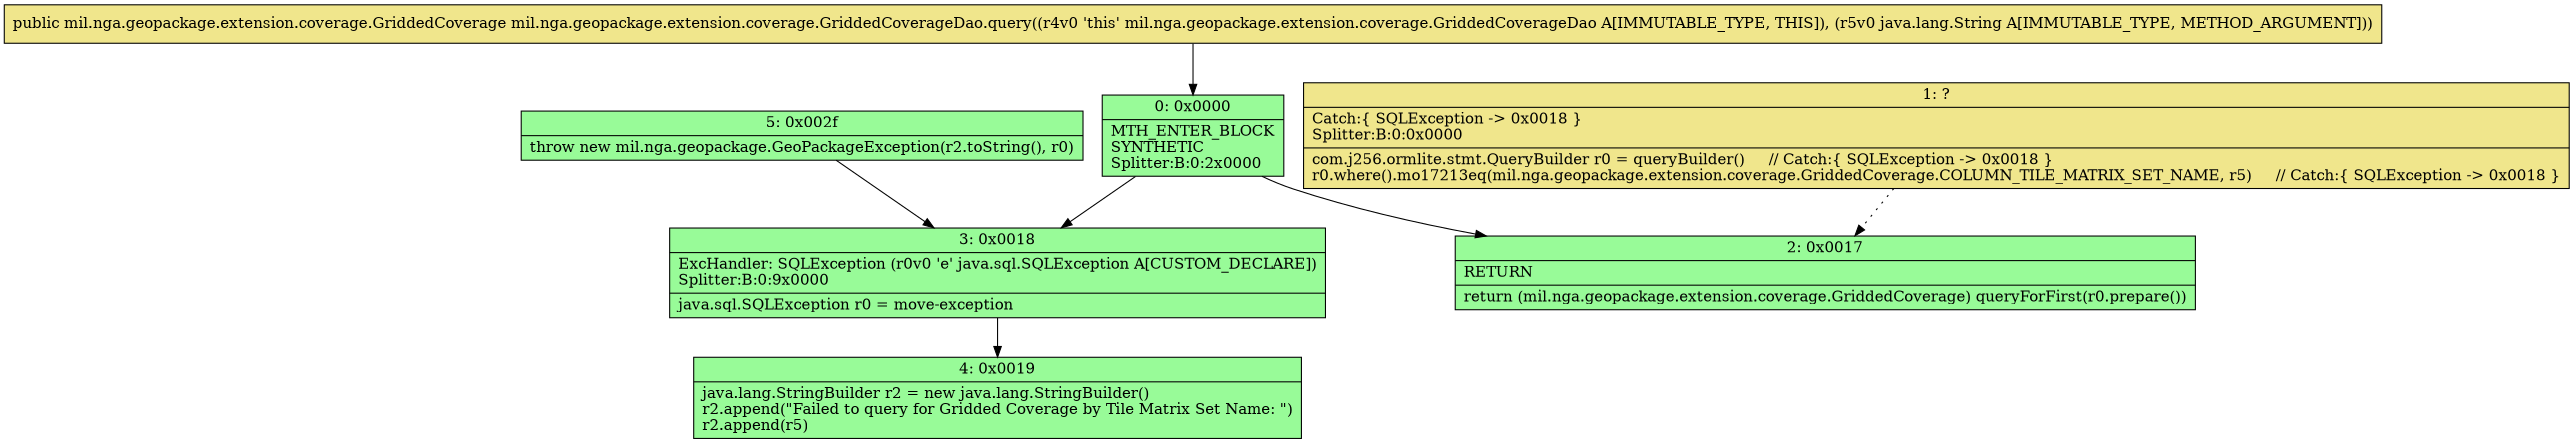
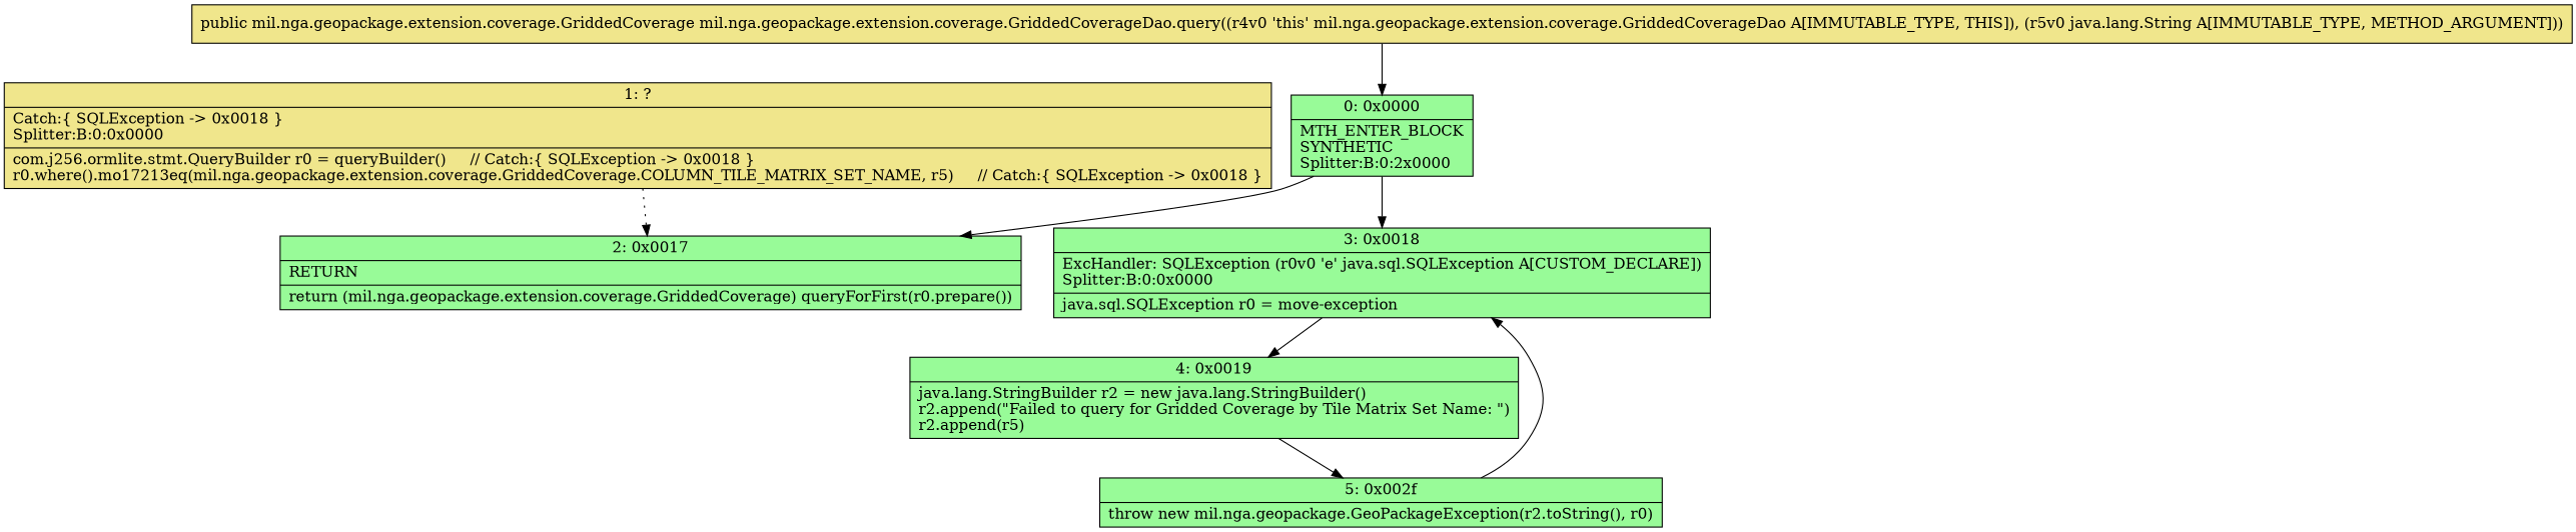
  digraph {
    node [fillcolor=palegreen shape=record style=filled]
    edge [style=solid]
    n1 [label="{0\:\ 0x0000|MTH_ENTER_BLOCK\lSYNTHETIC\lSplitter:B:0:2x0000\l}"]
-   n2 [label="{3\:\ 0x0018|ExcHandler: SQLException (r0v0 'e' java.sql.SQLException A[CUSTOM_DECLARE])\lSplitter:B:0:9x0000\l|java.sql.SQLException r0 = move\-exception\l}"]
+   n2 [label="{3\:\ 0x0018|ExcHandler: SQLException (r0v0 'e' java.sql.SQLException A[CUSTOM_DECLARE])\lSplitter:B:0:0x0000\l|java.sql.SQLException r0 = move\-exception\l}"]
    n3 [label="{2\:\ 0x0017|RETURN\l|return (mil.nga.geopackage.extension.coverage.GriddedCoverage) queryForFirst(r0.prepare())\l}"]
    n4 [fillcolor=khaki label="{1\:\ ?|Catch:\{ SQLException \-\> 0x0018 \}\lSplitter:B:0:0x0000\l|com.j256.ormlite.stmt.QueryBuilder r0 = queryBuilder()     \/\/ Catch:\{ SQLException \-\> 0x0018 \}\lr0.where().mo17213eq(mil.nga.geopackage.extension.coverage.GriddedCoverage.COLUMN_TILE_MATRIX_SET_NAME, r5)     \/\/ Catch:\{ SQLException \-\> 0x0018 \}\l}"]
    n5 [label="{4\:\ 0x0019|java.lang.StringBuilder r2 = new java.lang.StringBuilder()\lr2.append(\"Failed to query for Gridded Coverage by Tile Matrix Set Name: \")\lr2.append(r5)\l}"]
    n6 [label="{5\:\ 0x002f|throw new mil.nga.geopackage.GeoPackageException(r2.toString(), r0)\l}"]
    n7 [fillcolor=khaki label="{public mil.nga.geopackage.extension.coverage.GriddedCoverage mil.nga.geopackage.extension.coverage.GriddedCoverageDao.query((r4v0 'this' mil.nga.geopackage.extension.coverage.GriddedCoverageDao A[IMMUTABLE_TYPE, THIS]), (r5v0 java.lang.String A[IMMUTABLE_TYPE, METHOD_ARGUMENT])) }"]
    n1 -> n2
    n1 -> n3
    n2 -> n5
    n4 -> n3 [style=dotted]
+   n5 -> n6
    n6 -> n2
    n7 -> n1
  }
